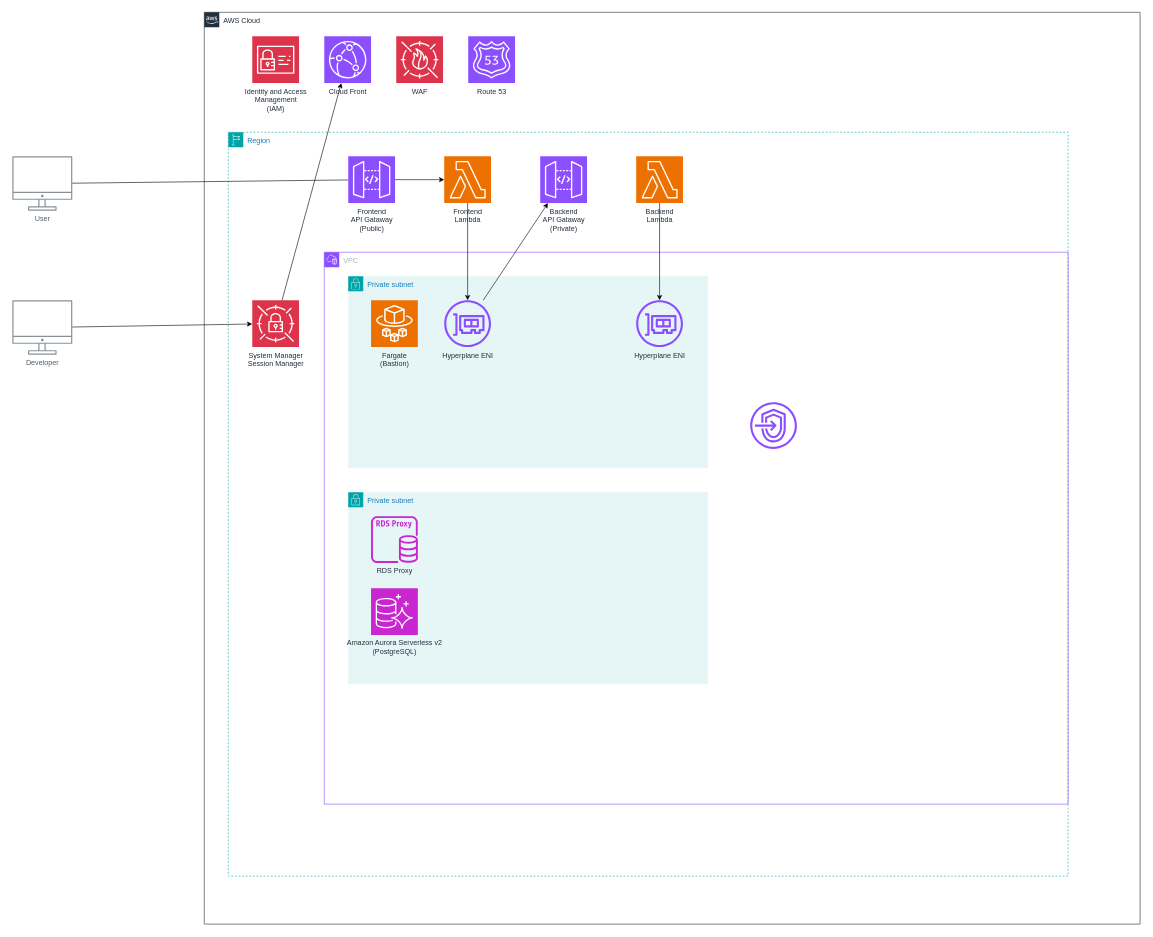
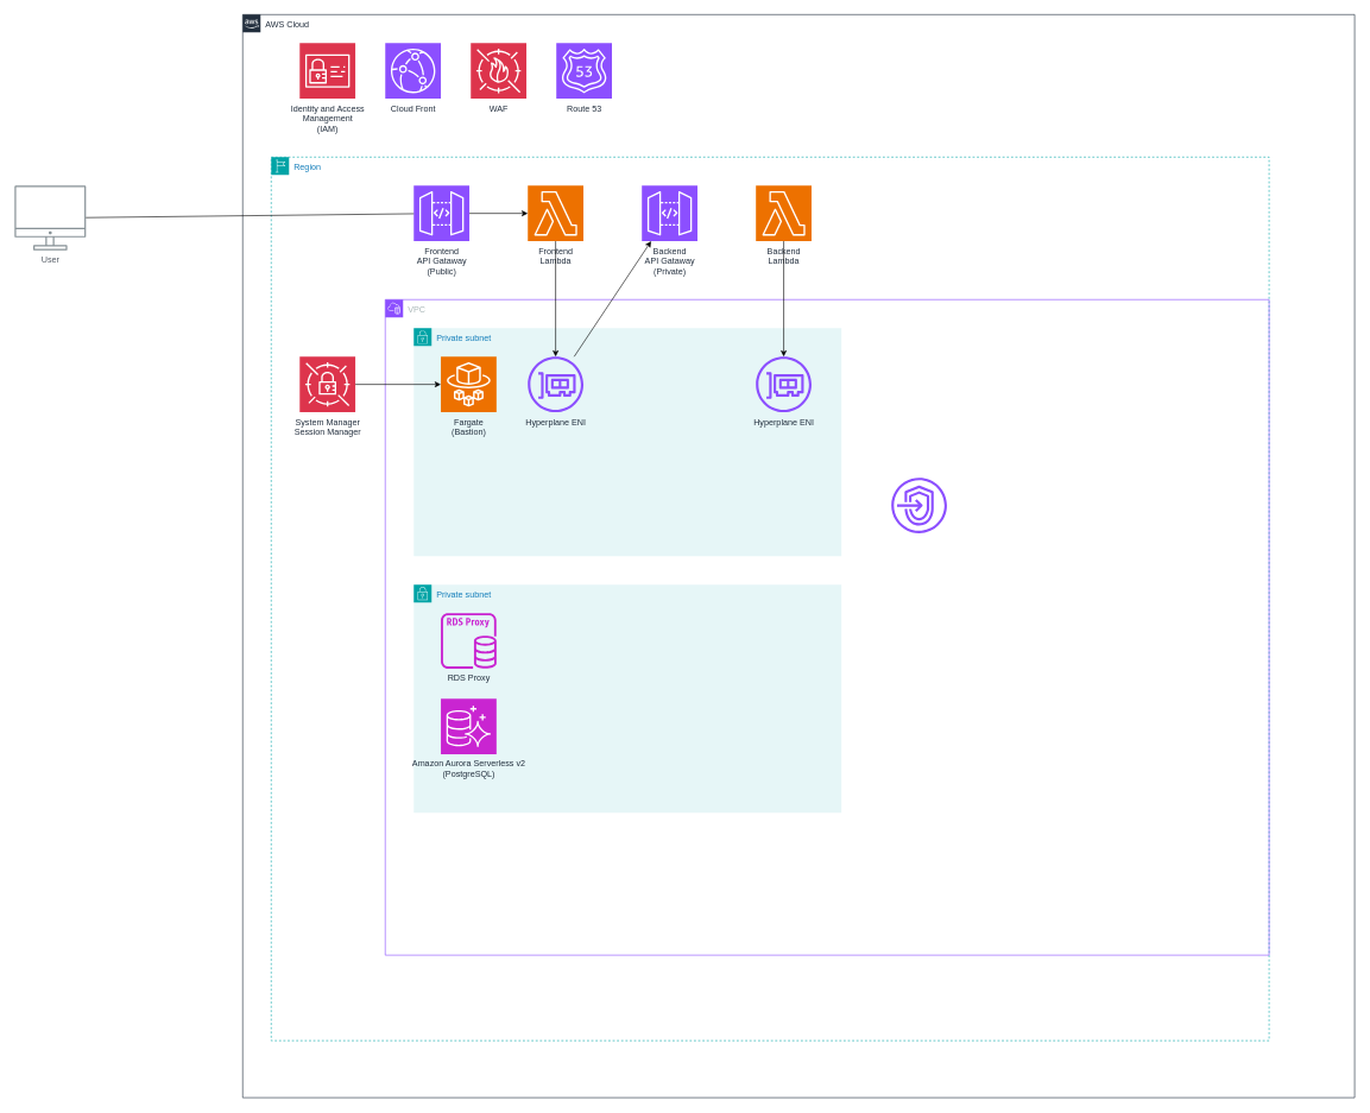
  <mxCell id="0" />
  <mxCell id="1" parent="0" />
  <mxCell id="2" value="AWS Cloud" style="points=[[0,0],[0.25,0],[0.5,0],[0.75,0],[1,0],[1,0.25],[1,0.5],[1,0.75],[1,1],[0.75,1],[0.5,1],[0.25,1],[0,1],[0,0.75],[0,0.5],[0,0.25]];outlineConnect=0;gradientColor=none;html=1;whiteSpace=wrap;fontSize=12;fontStyle=0;container=1;pointerEvents=0;collapsible=0;recursiveResize=0;shape=mxgraph.aws4.group;grIcon=mxgraph.aws4.group_aws_cloud_alt;strokeColor=#232F3E;fillColor=none;verticalAlign=top;align=left;spacingLeft=30;fontColor=#232F3E;dashed=0;" vertex="1" parent="1"><mxGeometry x="340" y="20" width="1560" height="1520" as="geometry" /></mxCell>
  <mxCell id="3" value="Region" style="points=[[0,0],[0.25,0],[0.5,0],[0.75,0],[1,0],[1,0.25],[1,0.5],[1,0.75],[1,1],[0.75,1],[0.5,1],[0.25,1],[0,1],[0,0.75],[0,0.5],[0,0.25]];outlineConnect=0;gradientColor=none;html=1;whiteSpace=wrap;fontSize=12;fontStyle=0;container=1;pointerEvents=0;collapsible=0;recursiveResize=0;shape=mxgraph.aws4.group;grIcon=mxgraph.aws4.group_region;strokeColor=#00A4A6;fillColor=none;verticalAlign=top;align=left;spacingLeft=30;fontColor=#147EBA;dashed=1;" vertex="1" parent="2"><mxGeometry x="40" y="200" width="1400" height="1240" as="geometry" /></mxCell>
  <mxCell id="4" value="" style="rounded=0;orthogonalLoop=1;jettySize=auto;html=1;" edge="1" parent="3" source="5" target="6"><mxGeometry relative="1" as="geometry" /></mxCell>
  <mxCell id="5" value="&lt;div&gt;Frontend&lt;/div&gt;API Gataway&lt;div&gt;(Public)&lt;/div&gt;" style="sketch=0;points=[[0,0,0],[0.25,0,0],[0.5,0,0],[0.75,0,0],[1,0,0],[0,1,0],[0.25,1,0],[0.5,1,0],[0.75,1,0],[1,1,0],[0,0.25,0],[0,0.5,0],[0,0.75,0],[1,0.25,0],[1,0.5,0],[1,0.75,0]];outlineConnect=0;fontColor=#232F3E;fillColor=#8C4FFF;strokeColor=#ffffff;dashed=0;verticalLabelPosition=bottom;verticalAlign=top;align=center;html=1;fontSize=12;fontStyle=0;aspect=fixed;shape=mxgraph.aws4.resourceIcon;resIcon=mxgraph.aws4.api_gateway;" vertex="1" parent="3"><mxGeometry x="200" y="40" width="78" height="78" as="geometry" /></mxCell>
  <mxCell id="6" value="&lt;div&gt;Frontend&lt;/div&gt;Lambda" style="sketch=0;points=[[0,0,0],[0.25,0,0],[0.5,0,0],[0.75,0,0],[1,0,0],[0,1,0],[0.25,1,0],[0.5,1,0],[0.75,1,0],[1,1,0],[0,0.25,0],[0,0.5,0],[0,0.75,0],[1,0.25,0],[1,0.5,0],[1,0.75,0]];outlineConnect=0;fontColor=#232F3E;fillColor=#ED7100;strokeColor=#ffffff;dashed=0;verticalLabelPosition=bottom;verticalAlign=top;align=center;html=1;fontSize=12;fontStyle=0;aspect=fixed;shape=mxgraph.aws4.resourceIcon;resIcon=mxgraph.aws4.lambda;" vertex="1" parent="3"><mxGeometry x="360" y="40" width="78" height="78" as="geometry" /></mxCell>
  <mxCell id="7" value="VPC" style="points=[[0,0],[0.25,0],[0.5,0],[0.75,0],[1,0],[1,0.25],[1,0.5],[1,0.75],[1,1],[0.75,1],[0.5,1],[0.25,1],[0,1],[0,0.75],[0,0.5],[0,0.25]];outlineConnect=0;gradientColor=none;html=1;whiteSpace=wrap;fontSize=12;fontStyle=0;container=1;pointerEvents=0;collapsible=0;recursiveResize=0;shape=mxgraph.aws4.group;grIcon=mxgraph.aws4.group_vpc2;strokeColor=#8C4FFF;fillColor=none;verticalAlign=top;align=left;spacingLeft=30;fontColor=#AAB7B8;dashed=0;" vertex="1" parent="3"><mxGeometry x="160" y="200" width="1240" height="920" as="geometry" /></mxCell>
  <mxCell id="8" value="Private subnet" style="points=[[0,0],[0.25,0],[0.5,0],[0.75,0],[1,0],[1,0.25],[1,0.5],[1,0.75],[1,1],[0.75,1],[0.5,1],[0.25,1],[0,1],[0,0.75],[0,0.5],[0,0.25]];outlineConnect=0;gradientColor=none;html=1;whiteSpace=wrap;fontSize=12;fontStyle=0;container=1;pointerEvents=0;collapsible=0;recursiveResize=0;shape=mxgraph.aws4.group;grIcon=mxgraph.aws4.group_security_group;grStroke=0;strokeColor=#00A4A6;fillColor=#E6F6F7;verticalAlign=top;align=left;spacingLeft=30;fontColor=#147EBA;dashed=0;" vertex="1" parent="7"><mxGeometry x="40" y="40" width="600" height="320" as="geometry" /></mxCell>
  <mxCell id="9" value="Fargate&lt;div&gt;(Bastion)&lt;/div&gt;" style="sketch=0;points=[[0,0,0],[0.25,0,0],[0.5,0,0],[0.75,0,0],[1,0,0],[0,1,0],[0.25,1,0],[0.5,1,0],[0.75,1,0],[1,1,0],[0,0.25,0],[0,0.5,0],[0,0.75,0],[1,0.25,0],[1,0.5,0],[1,0.75,0]];outlineConnect=0;fontColor=#232F3E;fillColor=#ED7100;strokeColor=#ffffff;dashed=0;verticalLabelPosition=bottom;verticalAlign=top;align=center;html=1;fontSize=12;fontStyle=0;aspect=fixed;shape=mxgraph.aws4.resourceIcon;resIcon=mxgraph.aws4.fargate;" vertex="1" parent="8"><mxGeometry x="38" y="40" width="78" height="78" as="geometry" /></mxCell>
  <mxCell id="10" value="Hyperplane ENI" style="sketch=0;outlineConnect=0;fontColor=#232F3E;gradientColor=none;fillColor=#8C4FFF;strokeColor=none;dashed=0;verticalLabelPosition=bottom;verticalAlign=top;align=center;html=1;fontSize=12;fontStyle=0;aspect=fixed;pointerEvents=1;shape=mxgraph.aws4.elastic_network_interface;" vertex="1" parent="8"><mxGeometry x="160" y="40" width="78" height="78" as="geometry" /></mxCell>
  <mxCell id="11" value="Hyperplane ENI" style="sketch=0;outlineConnect=0;fontColor=#232F3E;gradientColor=none;fillColor=#8C4FFF;strokeColor=none;dashed=0;verticalLabelPosition=bottom;verticalAlign=top;align=center;html=1;fontSize=12;fontStyle=0;aspect=fixed;pointerEvents=1;shape=mxgraph.aws4.elastic_network_interface;" vertex="1" parent="8"><mxGeometry x="480" y="40" width="78" height="78" as="geometry" /></mxCell>
  <mxCell id="12" value="Private subnet" style="points=[[0,0],[0.25,0],[0.5,0],[0.75,0],[1,0],[1,0.25],[1,0.5],[1,0.75],[1,1],[0.75,1],[0.5,1],[0.25,1],[0,1],[0,0.75],[0,0.5],[0,0.25]];outlineConnect=0;gradientColor=none;html=1;whiteSpace=wrap;fontSize=12;fontStyle=0;container=1;pointerEvents=0;collapsible=0;recursiveResize=0;shape=mxgraph.aws4.group;grIcon=mxgraph.aws4.group_security_group;grStroke=0;strokeColor=#00A4A6;fillColor=#E6F6F7;verticalAlign=top;align=left;spacingLeft=30;fontColor=#147EBA;dashed=0;" vertex="1" parent="7"><mxGeometry x="40" y="400" width="600" height="320" as="geometry" /></mxCell>
  <mxCell id="13" value="Amazon Aurora Serverless v2&lt;div&gt;(PostgreSQL)&lt;/div&gt;" style="sketch=0;points=[[0,0,0],[0.25,0,0],[0.5,0,0],[0.75,0,0],[1,0,0],[0,1,0],[0.25,1,0],[0.5,1,0],[0.75,1,0],[1,1,0],[0,0.25,0],[0,0.5,0],[0,0.75,0],[1,0.25,0],[1,0.5,0],[1,0.75,0]];outlineConnect=0;fontColor=#232F3E;fillColor=#C925D1;strokeColor=#ffffff;dashed=0;verticalLabelPosition=bottom;verticalAlign=top;align=center;html=1;fontSize=12;fontStyle=0;aspect=fixed;shape=mxgraph.aws4.resourceIcon;resIcon=mxgraph.aws4.aurora;" vertex="1" parent="12"><mxGeometry x="38" y="160" width="78" height="78" as="geometry" /></mxCell>
  <mxCell id="14" value="RDS Proxy" style="sketch=0;outlineConnect=0;fontColor=#232F3E;gradientColor=none;fillColor=#C925D1;strokeColor=none;dashed=0;verticalLabelPosition=bottom;verticalAlign=top;align=center;html=1;fontSize=12;fontStyle=0;aspect=fixed;pointerEvents=1;shape=mxgraph.aws4.rds_proxy;" vertex="1" parent="12"><mxGeometry x="38" y="40" width="78" height="78" as="geometry" /></mxCell>
  <mxCell id="15" value="" style="sketch=0;outlineConnect=0;fontColor=#232F3E;gradientColor=none;fillColor=#8C4FFF;strokeColor=none;dashed=0;verticalLabelPosition=bottom;verticalAlign=top;align=center;html=1;fontSize=12;fontStyle=0;aspect=fixed;pointerEvents=1;shape=mxgraph.aws4.endpoints;" vertex="1" parent="7"><mxGeometry x="710" y="250" width="78" height="78" as="geometry" /></mxCell>
- <mxCell id="16" value="" style="rounded=0;orthogonalLoop=1;jettySize=auto;html=1;" edge="1" parent="3" source="17" target="24"><mxGeometry relative="1" as="geometry" /></mxCell>
+ <mxCell id="16" value="" style="rounded=0;orthogonalLoop=1;jettySize=auto;html=1;" edge="1" parent="3" source="17" target="9"><mxGeometry relative="1" as="geometry" /></mxCell>
  <mxCell id="17" value="System Manager&lt;br&gt;Session Manager" style="sketch=0;points=[[0,0,0],[0.25,0,0],[0.5,0,0],[0.75,0,0],[1,0,0],[0,1,0],[0.25,1,0],[0.5,1,0],[0.75,1,0],[1,1,0],[0,0.25,0],[0,0.5,0],[0,0.75,0],[1,0.25,0],[1,0.5,0],[1,0.75,0]];outlineConnect=0;fontColor=#232F3E;fillColor=#DD344C;strokeColor=#ffffff;dashed=0;verticalLabelPosition=bottom;verticalAlign=top;align=center;html=1;fontSize=12;fontStyle=0;aspect=fixed;shape=mxgraph.aws4.resourceIcon;resIcon=mxgraph.aws4.secrets_manager;" vertex="1" parent="3"><mxGeometry x="40" y="280" width="78" height="78" as="geometry" /></mxCell>
  <mxCell id="18" value="&lt;div&gt;Backend&lt;/div&gt;API Gataway&lt;div&gt;(Private)&lt;/div&gt;" style="sketch=0;points=[[0,0,0],[0.25,0,0],[0.5,0,0],[0.75,0,0],[1,0,0],[0,1,0],[0.25,1,0],[0.5,1,0],[0.75,1,0],[1,1,0],[0,0.25,0],[0,0.5,0],[0,0.75,0],[1,0.25,0],[1,0.5,0],[1,0.75,0]];outlineConnect=0;fontColor=#232F3E;fillColor=#8C4FFF;strokeColor=#ffffff;dashed=0;verticalLabelPosition=bottom;verticalAlign=top;align=center;html=1;fontSize=12;fontStyle=0;aspect=fixed;shape=mxgraph.aws4.resourceIcon;resIcon=mxgraph.aws4.api_gateway;" vertex="1" parent="3"><mxGeometry x="520" y="40" width="78" height="78" as="geometry" /></mxCell>
  <mxCell id="19" value="&lt;div&gt;Backend&lt;/div&gt;Lambda" style="sketch=0;points=[[0,0,0],[0.25,0,0],[0.5,0,0],[0.75,0,0],[1,0,0],[0,1,0],[0.25,1,0],[0.5,1,0],[0.75,1,0],[1,1,0],[0,0.25,0],[0,0.5,0],[0,0.75,0],[1,0.25,0],[1,0.5,0],[1,0.75,0]];outlineConnect=0;fontColor=#232F3E;fillColor=#ED7100;strokeColor=#ffffff;dashed=0;verticalLabelPosition=bottom;verticalAlign=top;align=center;html=1;fontSize=12;fontStyle=0;aspect=fixed;shape=mxgraph.aws4.resourceIcon;resIcon=mxgraph.aws4.lambda;" vertex="1" parent="3"><mxGeometry x="680" y="40" width="78" height="78" as="geometry" /></mxCell>
  <mxCell id="20" value="" style="rounded=0;orthogonalLoop=1;jettySize=auto;html=1;" edge="1" parent="3" source="6" target="10"><mxGeometry relative="1" as="geometry" /></mxCell>
  <mxCell id="21" value="" style="rounded=0;orthogonalLoop=1;jettySize=auto;html=1;" edge="1" parent="3" source="10" target="18"><mxGeometry relative="1" as="geometry"><mxPoint x="409" y="128" as="sourcePoint" /><mxPoint x="409" y="290" as="targetPoint" /></mxGeometry></mxCell>
  <mxCell id="22" value="" style="rounded=0;orthogonalLoop=1;jettySize=auto;html=1;" edge="1" parent="3" source="19" target="11"><mxGeometry relative="1" as="geometry"><mxPoint x="409" y="128" as="sourcePoint" /><mxPoint x="409" y="290" as="targetPoint" /></mxGeometry></mxCell>
  <mxCell id="23" value="Identity and Access&lt;div&gt;Management&lt;/div&gt;&lt;div&gt;(IAM)&lt;/div&gt;" style="sketch=0;points=[[0,0,0],[0.25,0,0],[0.5,0,0],[0.75,0,0],[1,0,0],[0,1,0],[0.25,1,0],[0.5,1,0],[0.75,1,0],[1,1,0],[0,0.25,0],[0,0.5,0],[0,0.75,0],[1,0.25,0],[1,0.5,0],[1,0.75,0]];outlineConnect=0;fontColor=#232F3E;fillColor=#DD344C;strokeColor=#ffffff;dashed=0;verticalLabelPosition=bottom;verticalAlign=top;align=center;html=1;fontSize=12;fontStyle=0;aspect=fixed;shape=mxgraph.aws4.resourceIcon;resIcon=mxgraph.aws4.identity_and_access_management;" vertex="1" parent="2"><mxGeometry x="80" y="40" width="78" height="78" as="geometry" /></mxCell>
  <mxCell id="24" value="Cloud Front" style="sketch=0;points=[[0,0,0],[0.25,0,0],[0.5,0,0],[0.75,0,0],[1,0,0],[0,1,0],[0.25,1,0],[0.5,1,0],[0.75,1,0],[1,1,0],[0,0.25,0],[0,0.5,0],[0,0.75,0],[1,0.25,0],[1,0.5,0],[1,0.75,0]];outlineConnect=0;fontColor=#232F3E;fillColor=#8C4FFF;strokeColor=#ffffff;dashed=0;verticalLabelPosition=bottom;verticalAlign=top;align=center;html=1;fontSize=12;fontStyle=0;aspect=fixed;shape=mxgraph.aws4.resourceIcon;resIcon=mxgraph.aws4.cloudfront;" vertex="1" parent="2"><mxGeometry x="200" y="40" width="78" height="78" as="geometry" /></mxCell>
  <mxCell id="25" value="WAF" style="sketch=0;points=[[0,0,0],[0.25,0,0],[0.5,0,0],[0.75,0,0],[1,0,0],[0,1,0],[0.25,1,0],[0.5,1,0],[0.75,1,0],[1,1,0],[0,0.25,0],[0,0.5,0],[0,0.75,0],[1,0.25,0],[1,0.5,0],[1,0.75,0]];outlineConnect=0;fontColor=#232F3E;fillColor=#DD344C;strokeColor=#ffffff;dashed=0;verticalLabelPosition=bottom;verticalAlign=top;align=center;html=1;fontSize=12;fontStyle=0;aspect=fixed;shape=mxgraph.aws4.resourceIcon;resIcon=mxgraph.aws4.waf;" vertex="1" parent="2"><mxGeometry x="320" y="40" width="78" height="78" as="geometry" /></mxCell>
  <mxCell id="26" value="Route 53" style="sketch=0;points=[[0,0,0],[0.25,0,0],[0.5,0,0],[0.75,0,0],[1,0,0],[0,1,0],[0.25,1,0],[0.5,1,0],[0.75,1,0],[1,1,0],[0,0.25,0],[0,0.5,0],[0,0.75,0],[1,0.25,0],[1,0.5,0],[1,0.75,0]];outlineConnect=0;fontColor=#232F3E;fillColor=#8C4FFF;strokeColor=#ffffff;dashed=0;verticalLabelPosition=bottom;verticalAlign=top;align=center;html=1;fontSize=12;fontStyle=0;aspect=fixed;shape=mxgraph.aws4.resourceIcon;resIcon=mxgraph.aws4.route_53;" vertex="1" parent="2"><mxGeometry x="440" y="40" width="78" height="78" as="geometry" /></mxCell>
  <mxCell id="27" value="User" style="sketch=0;outlineConnect=0;gradientColor=none;fontColor=#545B64;strokeColor=none;fillColor=#879196;dashed=0;verticalLabelPosition=bottom;verticalAlign=top;align=center;html=1;fontSize=12;fontStyle=0;aspect=fixed;shape=mxgraph.aws4.illustration_desktop;pointerEvents=1" vertex="1" parent="1"><mxGeometry x="20" y="260" width="100" height="91" as="geometry" /></mxCell>
- <mxCell id="28" value="Developer" style="sketch=0;outlineConnect=0;gradientColor=none;fontColor=#545B64;strokeColor=none;fillColor=#879196;dashed=0;verticalLabelPosition=bottom;verticalAlign=top;align=center;html=1;fontSize=12;fontStyle=0;aspect=fixed;shape=mxgraph.aws4.illustration_desktop;pointerEvents=1" vertex="1" parent="1"><mxGeometry x="20" y="500" width="100" height="91" as="geometry" /></mxCell>
- <mxCell id="29" value="" style="endArrow=classic;html=1;rounded=0;" edge="1" parent="1" source="28" target="17"><mxGeometry width="50" height="50" relative="1" as="geometry"><mxPoint x="280" y="490" as="sourcePoint" /><mxPoint x="330" y="440" as="targetPoint" /></mxGeometry></mxCell>
  <mxCell id="30" value="" style="endArrow=none;html=1;rounded=0;" edge="1" parent="1" source="27" target="5"><mxGeometry width="50" height="50" relative="1" as="geometry"><mxPoint x="130" y="555" as="sourcePoint" /><mxPoint x="430" y="550" as="targetPoint" /></mxGeometry></mxCell>
